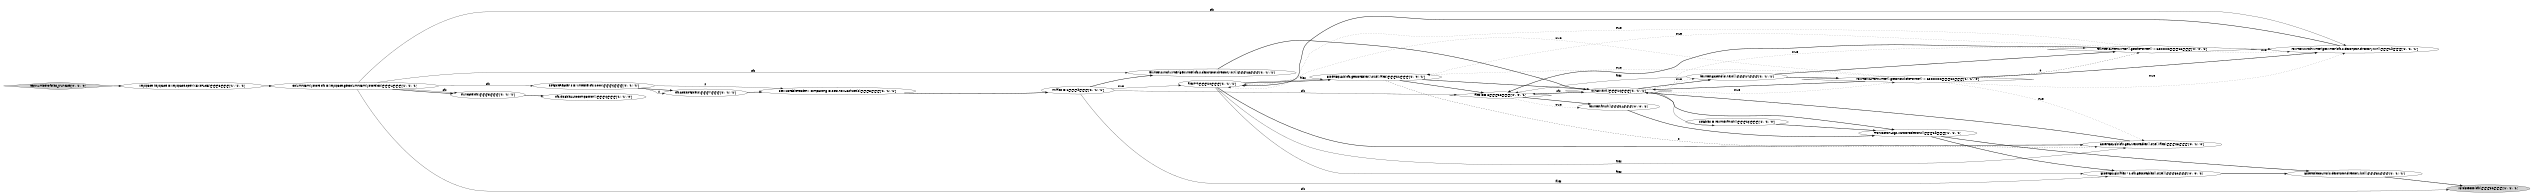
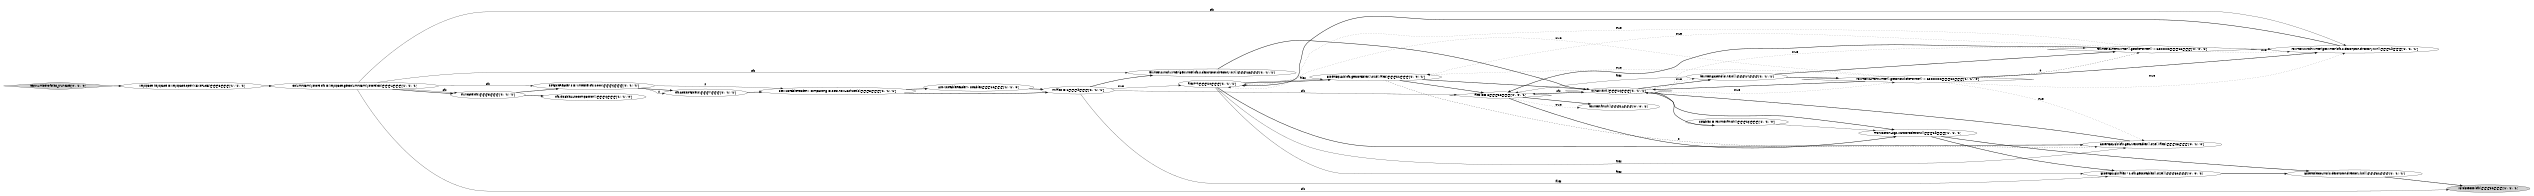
  digraph {
    fontname="DejaVu Sans"
    rankdir=LR
    node [fillcolor=white fontname="DejaVu Sans" shape=ellipse style=filled]
    edge [fontname="DejaVu Sans" style=bold]
+   n1 [label="List<SSTableReader> sstables@@@10@@@['1', '1', '0']"]
    n2 [label="int files = 1@@@9@@@['1', '1', '1']"]
    n3 [label="files++@@@20@@@['1', '1', '1']"]
    n4 [label="files == 3@@@23@@@['0', '0', '1']" shape=diamond]
    n5 [label="assertEquals(files - 1,cfs.getSSTables().size())@@@30@@@['0', '0', '1']"]
    n6 [label="rewriter.switchWriter(getWriter(cfs,s.descriptor.directory,txn))@@@15@@@['1', '1', '1']"]
    n7 [label="rewriter.currentWriter().getFilePointer() > 2500000@@@18@@@['0', '0', '1']" shape=diamond]
    n8 [label="rewriter.switchWriter(getWriter(cfs,s.descriptor.directory,txn))@@@19@@@['1', '1', '1']"]
    n9 [label="assertEquals(cfs.getSSTables().size(),files)@@@21@@@['1', '0', '1']"]
    n10 [label="assertEquals(cfs.getLiveSSTables().size(),files)@@@23@@@['0', '1', '0']"]
    n11 [label="ci.hasNext()@@@16@@@['1', '1', '1']" shape=diamond]
    n12 [label="rewriter.finish()@@@24@@@['0', '0', '1']"]
    n13 [label="TransactionLogs.waitForDeletions()@@@29@@@['1', '1', '1']"]
    n14 [label="assertFileCounts(s.descriptor.directory.list())@@@31@@@['1', '1', '1']"]
    n15 [fillcolor=lightgray label="validateCFS(cfs)@@@32@@@['1', '1', '1']"]
    n16 [label="Keyspace keyspace = Keyspace.open(KEYSPACE)@@@3@@@['1', '1', '1']"]
    n17 [label="ColumnFamilyStore cfs = keyspace.getColumnFamilyStore(CF)@@@4@@@['1', '1', '1']"]
    n18 [label="rewriter.currentWriter().getOnDiskFilePointer() > 25000000@@@20@@@['1', '1', '0']" shape=diamond]
    n19 [label="sstables = rewriter.finish()@@@26@@@['1', '1', '0']"]
    n20 [label="rewriter.append(ci.next())@@@17@@@['1', '1', '1']"]
    n21 [label="truncate(cfs)@@@5@@@['1', '1', '1']"]
    n22 [label="SSTableReader s = writeFile(cfs,1000)@@@6@@@['1', '1', '1']"]
    n23 [label="cfs.disableAutoCompaction()@@@6@@@['1', '1', '0']"]
    n24 [label="Set<SSTableReader> compacting = Sets.newHashSet(s)@@@8@@@['1', '1', '1']"]
    n25 [label="cfs.addSSTable(s)@@@7@@@['1', '1', '1']"]
    n26 [fillcolor=lightgray label="testNumberOfFiles_truncate['0', '1', '0']" shape=diamond]
+   n1 -> n2
    n2 -> n3 [label=true style=solid]
    n2 -> n4 [label=cfs style=solid]
    n2 -> n5 [label=files style=solid]
    n2 -> n6
    n3 -> n5 [label=files style=solid]
    n3 -> n9 [label=files style=solid]
    n3 -> n9
    n3 -> n10
    n3 -> n10 [label=files style=solid]
    n4 -> n11
    n4 -> n12 [label=true style=dotted]
    n4 -> n12
    n5 -> n14
    n6 -> n11
    n7 -> n3 [label=true style=dotted]
    n7 -> n4
    n7 -> n8 [label=true style=dotted]
    n7 -> n8
    n7 -> n9 [label=true style=dotted]
    n8 -> n3
    n9 -> n4
    n9 -> n10 [label=0 style=dashed]
    n9 -> n11
    n10 -> n11
    n11 -> n4 [label=cfs style=dotted]
    n11 -> n7 [label=true style=dotted]
    n11 -> n13
    n11 -> n18 [label=true style=dotted]
-   n11 -> n19 [style=solid]
+   n11 -> n19
    n11 -> n20 [label=true style=dotted]
    n11 -> n20
-   n12 -> n13
+   n4 -> n13
    n13 -> n5
    n13 -> n14
    n14 -> n15
    n16 -> n17
    n17 -> n6 [label=cfs style=solid]
    n17 -> n8 [label=cfs style=solid]
    n17 -> n15 [label=cfs style=solid]
    n17 -> n21 [label=cfs style=solid]
    n17 -> n21
    n17 -> n22 [label=cfs style=solid]
    n18 -> n3 [label=true style=dotted]
    n18 -> n7 [label=0 style=dashed]
    n18 -> n8
    n18 -> n8 [label=true style=dotted]
    n18 -> n9 [label=true style=dotted]
    n18 -> n10 [label=true style=dotted]
    n18 -> n11
-   n19 -> n13
+   n19 -> n13 [style=solid]
    n20 -> n4 [label=files style=solid]
    n20 -> n7
    n20 -> n18
+   n21 -> n22
    n21 -> n23
    n22 -> n24 [label=s style=solid]
    n22 -> n25
    n22 -> n25 [label=s style=solid]
+   n24 -> n1
    n24 -> n2
    n25 -> n24
    n26 -> n16
  }
